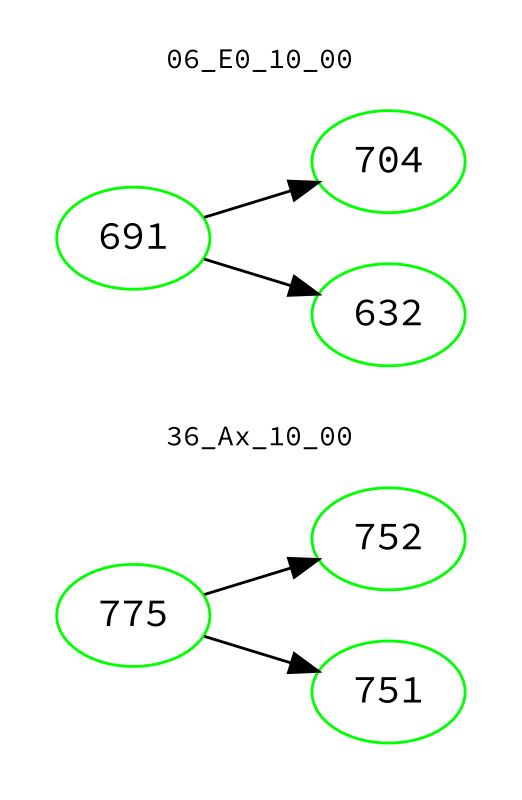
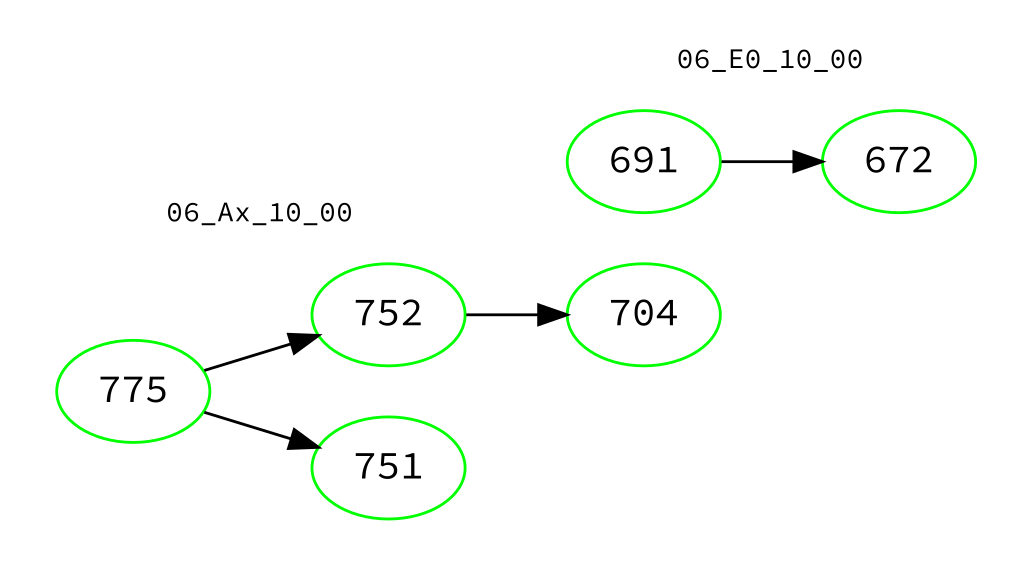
  digraph {
    fontname="Source Code Pro"
    rankdir=LR
    node [color=green fontname="Source Code Pro"]
    edge [color=black fontname="Source Code Pro"]
    n1 [label=775]
    n2 [label=751]
    n3 [label=752]
    n4 [label=691]
-   n5 [label=632]
+   n5 [label=672]
    n6 [label=704]
    subgraph cluster_1 {
      color=white
      fontsize=10
-     label="36_Ax_10_00"
+     label="06_Ax_10_00"
      n1
      n2
      n3
    }
    subgraph cluster_2 {
      color=white
      fontsize=10
      label="06_E0_10_00"
      n4
      n5
      n6
    }
    n1 -> n2
    n1 -> n3
    n4 -> n5
-   n4 -> n6
+   n3 -> n6
  }
